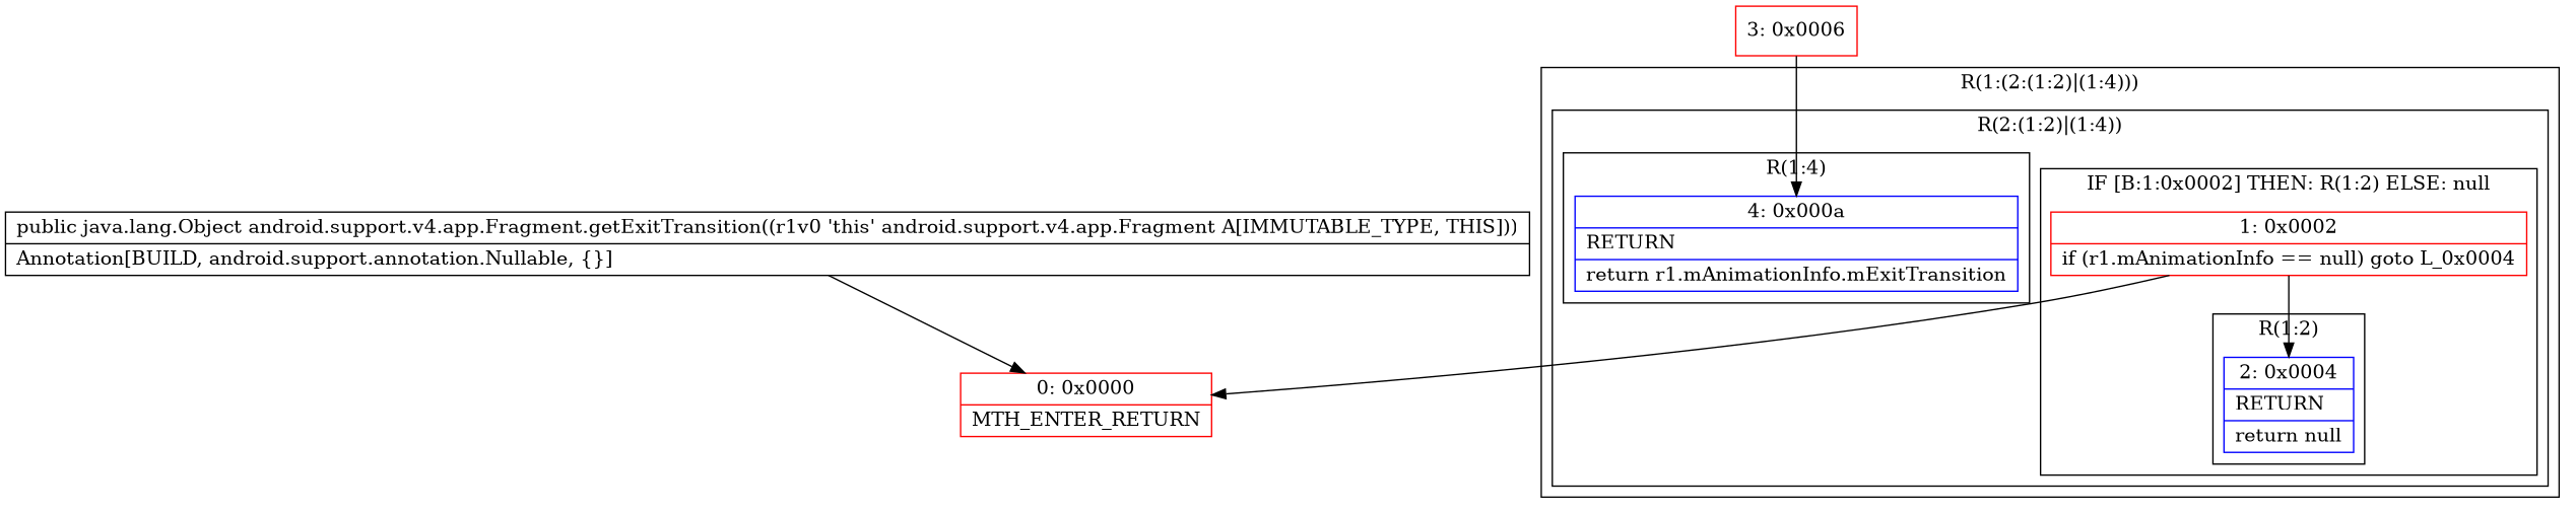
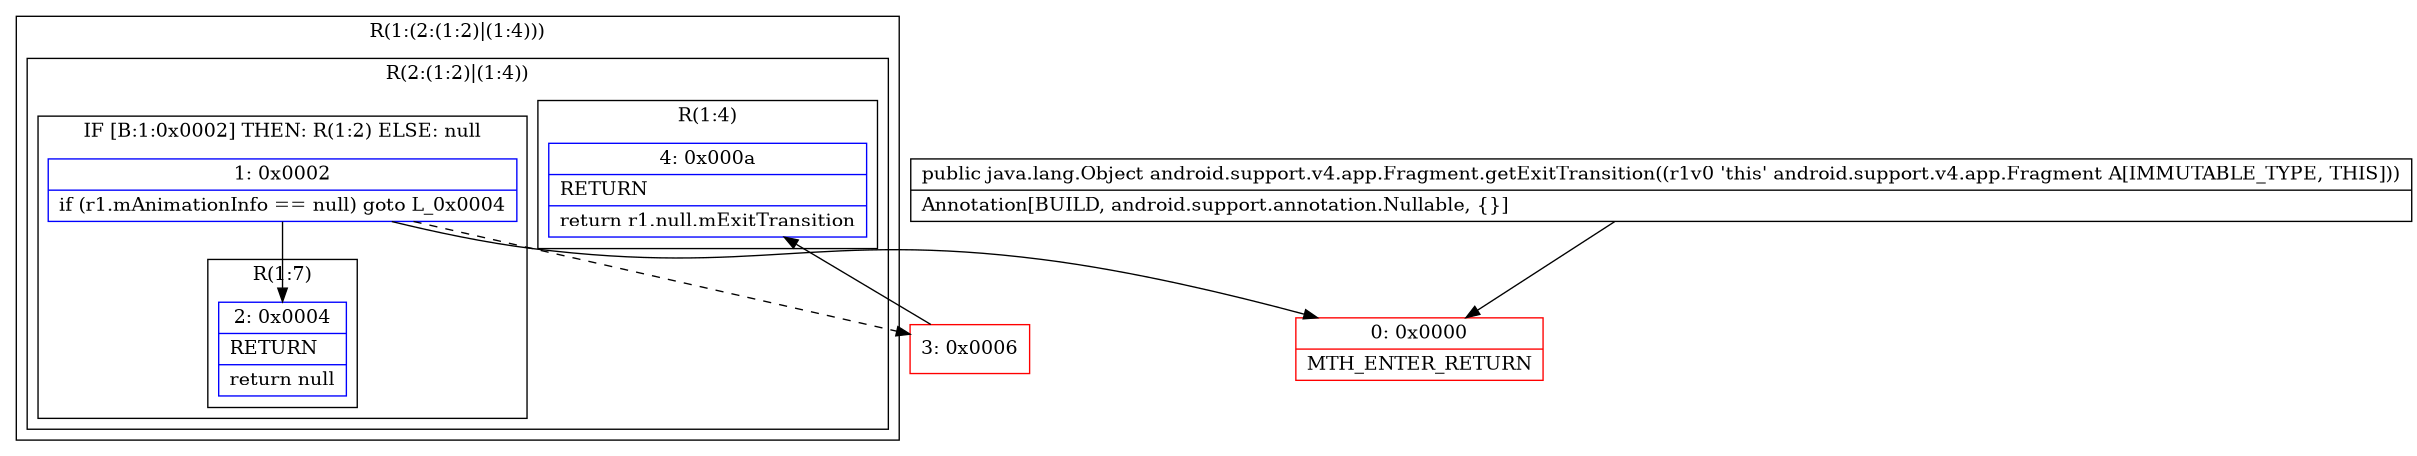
  digraph {
    node [color=blue shape=record]
    n1 [label="{2\:\ 0x0004|RETURN\l|return null\l}"]
-   n2 [color=red label="{1\:\ 0x0002|if (r1.mAnimationInfo == null) goto L_0x0004\l}"]
-   n3 [label="{4\:\ 0x000a|RETURN\l|return r1.mAnimationInfo.mExitTransition\l}"]
+   n2 [label="{1\:\ 0x0002|if (r1.mAnimationInfo == null) goto L_0x0004\l}"]
+   n3 [label="{4\:\ 0x000a|RETURN\l|return r1.null.mExitTransition\l}"]
    n4 [color=red label="{3\:\ 0x0006}"]
    n5 [color=red label="{0\:\ 0x0000|MTH_ENTER_RETURN\l}"]
    n6 [label="{public java.lang.Object android.support.v4.app.Fragment.getExitTransition((r1v0 'this' android.support.v4.app.Fragment A[IMMUTABLE_TYPE, THIS]))  | Annotation[BUILD, android.support.annotation.Nullable, \{\}]\l}" color=""]
    subgraph cluster_1 {
      label="R(1:(2:(1:2)|(1:4)))"
      subgraph cluster_2 {
        label="R(2:(1:2)|(1:4))"
        subgraph cluster_3 {
          label="IF [B:1:0x0002] THEN: R(1:2) ELSE: null"
          n2
          subgraph cluster_4 {
-           label="R(1:2)"
+           label="R(1:7)"
            n1
          }
        }
        subgraph cluster_5 {
          label="R(1:4)"
          n3
        }
      }
    }
    n2 -> n1
+   n2 -> n4 [style=dashed]
    n2 -> n5
    n4 -> n3
    n6 -> n5
  }
